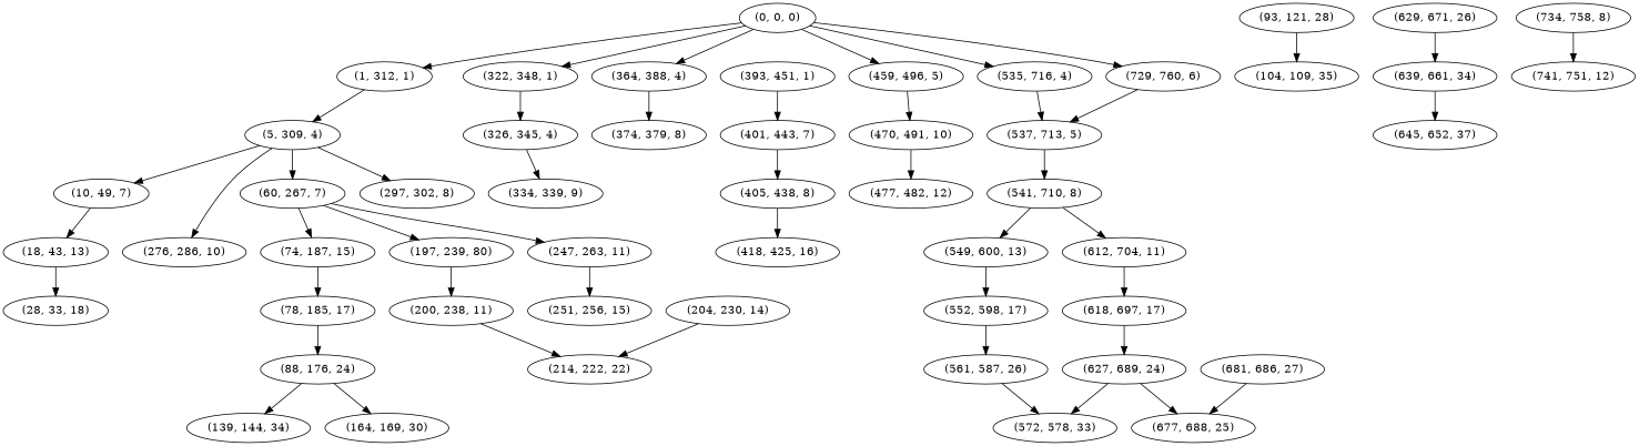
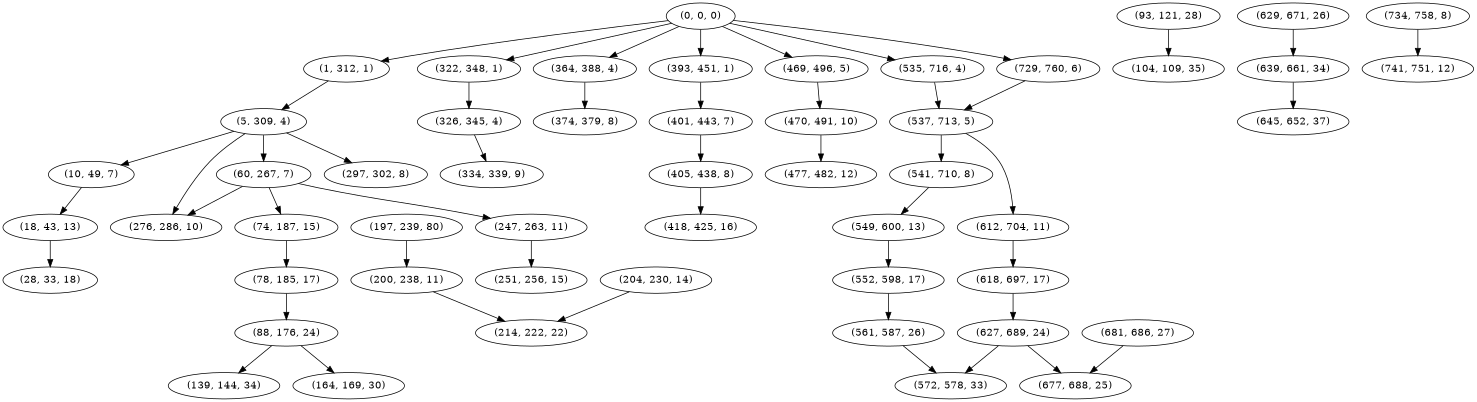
  digraph {
    "(0, 0, 0)"
    "(1, 312, 1)"
    "(322, 348, 1)"
    "(364, 388, 4)"
    "(393, 451, 1)"
-   "(459, 496, 5)"
+   "(459, 496, 5)" [label="(469, 496, 5)"]
    "(535, 716, 4)"
    "(729, 760, 6)"
    "(5, 309, 4)"
    "(326, 345, 4)"
    "(374, 379, 8)"
    "(401, 443, 7)"
    "(470, 491, 10)"
    "(537, 713, 5)"
    "(10, 49, 7)"
    "(60, 267, 7)"
    n17 [label="(276, 286, 10)"]
    "(297, 302, 8)"
    "(18, 43, 13)"
    "(74, 187, 15)"
    n21 [label="(197, 239, 80)"]
    "(247, 263, 11)"
    "(28, 33, 18)"
    "(78, 185, 17)"
    "(200, 238, 11)"
    "(251, 256, 15)"
    "(88, 176, 24)"
    "(139, 144, 34)"
    "(164, 169, 30)"
    "(93, 121, 28)"
    "(104, 109, 35)"
    "(214, 222, 22)"
    "(204, 230, 14)"
    "(334, 339, 9)"
    "(405, 438, 8)"
    "(418, 425, 16)"
    "(477, 482, 12)"
    "(541, 710, 8)"
    n39 [label="(549, 600, 13)"]
    "(612, 704, 11)"
    "(552, 598, 17)"
    "(618, 697, 17)"
    "(561, 587, 26)"
    "(572, 578, 33)"
    "(627, 689, 24)"
    "(677, 688, 25)"
    "(629, 671, 26)"
    "(639, 661, 34)"
    "(645, 652, 37)"
    "(681, 686, 27)"
    "(734, 758, 8)"
    "(741, 751, 12)"
    "(0, 0, 0)" -> "(1, 312, 1)"
    "(0, 0, 0)" -> "(322, 348, 1)"
    "(0, 0, 0)" -> "(364, 388, 4)"
+   "(0, 0, 0)" -> "(393, 451, 1)"
    "(0, 0, 0)" -> "(459, 496, 5)"
    "(0, 0, 0)" -> "(535, 716, 4)"
    "(0, 0, 0)" -> "(729, 760, 6)"
    "(1, 312, 1)" -> "(5, 309, 4)"
    "(322, 348, 1)" -> "(326, 345, 4)"
    "(364, 388, 4)" -> "(374, 379, 8)"
    "(393, 451, 1)" -> "(401, 443, 7)"
    "(459, 496, 5)" -> "(470, 491, 10)"
    "(535, 716, 4)" -> "(537, 713, 5)"
    "(729, 760, 6)" -> "(537, 713, 5)"
    "(5, 309, 4)" -> "(10, 49, 7)"
    "(5, 309, 4)" -> "(60, 267, 7)"
    "(5, 309, 4)" -> n17
    "(5, 309, 4)" -> "(297, 302, 8)"
    "(326, 345, 4)" -> "(334, 339, 9)"
    "(401, 443, 7)" -> "(405, 438, 8)"
    "(470, 491, 10)" -> "(477, 482, 12)"
    "(537, 713, 5)" -> "(541, 710, 8)"
    "(10, 49, 7)" -> "(18, 43, 13)"
    "(60, 267, 7)" -> "(74, 187, 15)"
-   "(60, 267, 7)" -> n21
+   "(60, 267, 7)" -> n17
    "(60, 267, 7)" -> "(247, 263, 11)"
    "(18, 43, 13)" -> "(28, 33, 18)"
    "(74, 187, 15)" -> "(78, 185, 17)"
    n21 -> "(200, 238, 11)"
    "(247, 263, 11)" -> "(251, 256, 15)"
    "(78, 185, 17)" -> "(88, 176, 24)"
    "(200, 238, 11)" -> "(214, 222, 22)"
    "(88, 176, 24)" -> "(139, 144, 34)"
    "(88, 176, 24)" -> "(164, 169, 30)"
    "(93, 121, 28)" -> "(104, 109, 35)"
    "(204, 230, 14)" -> "(214, 222, 22)"
    "(405, 438, 8)" -> "(418, 425, 16)"
    "(541, 710, 8)" -> n39
-   "(541, 710, 8)" -> "(612, 704, 11)"
+   "(537, 713, 5)" -> "(612, 704, 11)"
    n39 -> "(552, 598, 17)"
    "(612, 704, 11)" -> "(618, 697, 17)"
    "(552, 598, 17)" -> "(561, 587, 26)"
    "(618, 697, 17)" -> "(627, 689, 24)"
    "(561, 587, 26)" -> "(572, 578, 33)"
    "(627, 689, 24)" -> "(572, 578, 33)"
    "(627, 689, 24)" -> "(677, 688, 25)"
    "(629, 671, 26)" -> "(639, 661, 34)"
    "(639, 661, 34)" -> "(645, 652, 37)"
    "(681, 686, 27)" -> "(677, 688, 25)"
    "(734, 758, 8)" -> "(741, 751, 12)"
  }
